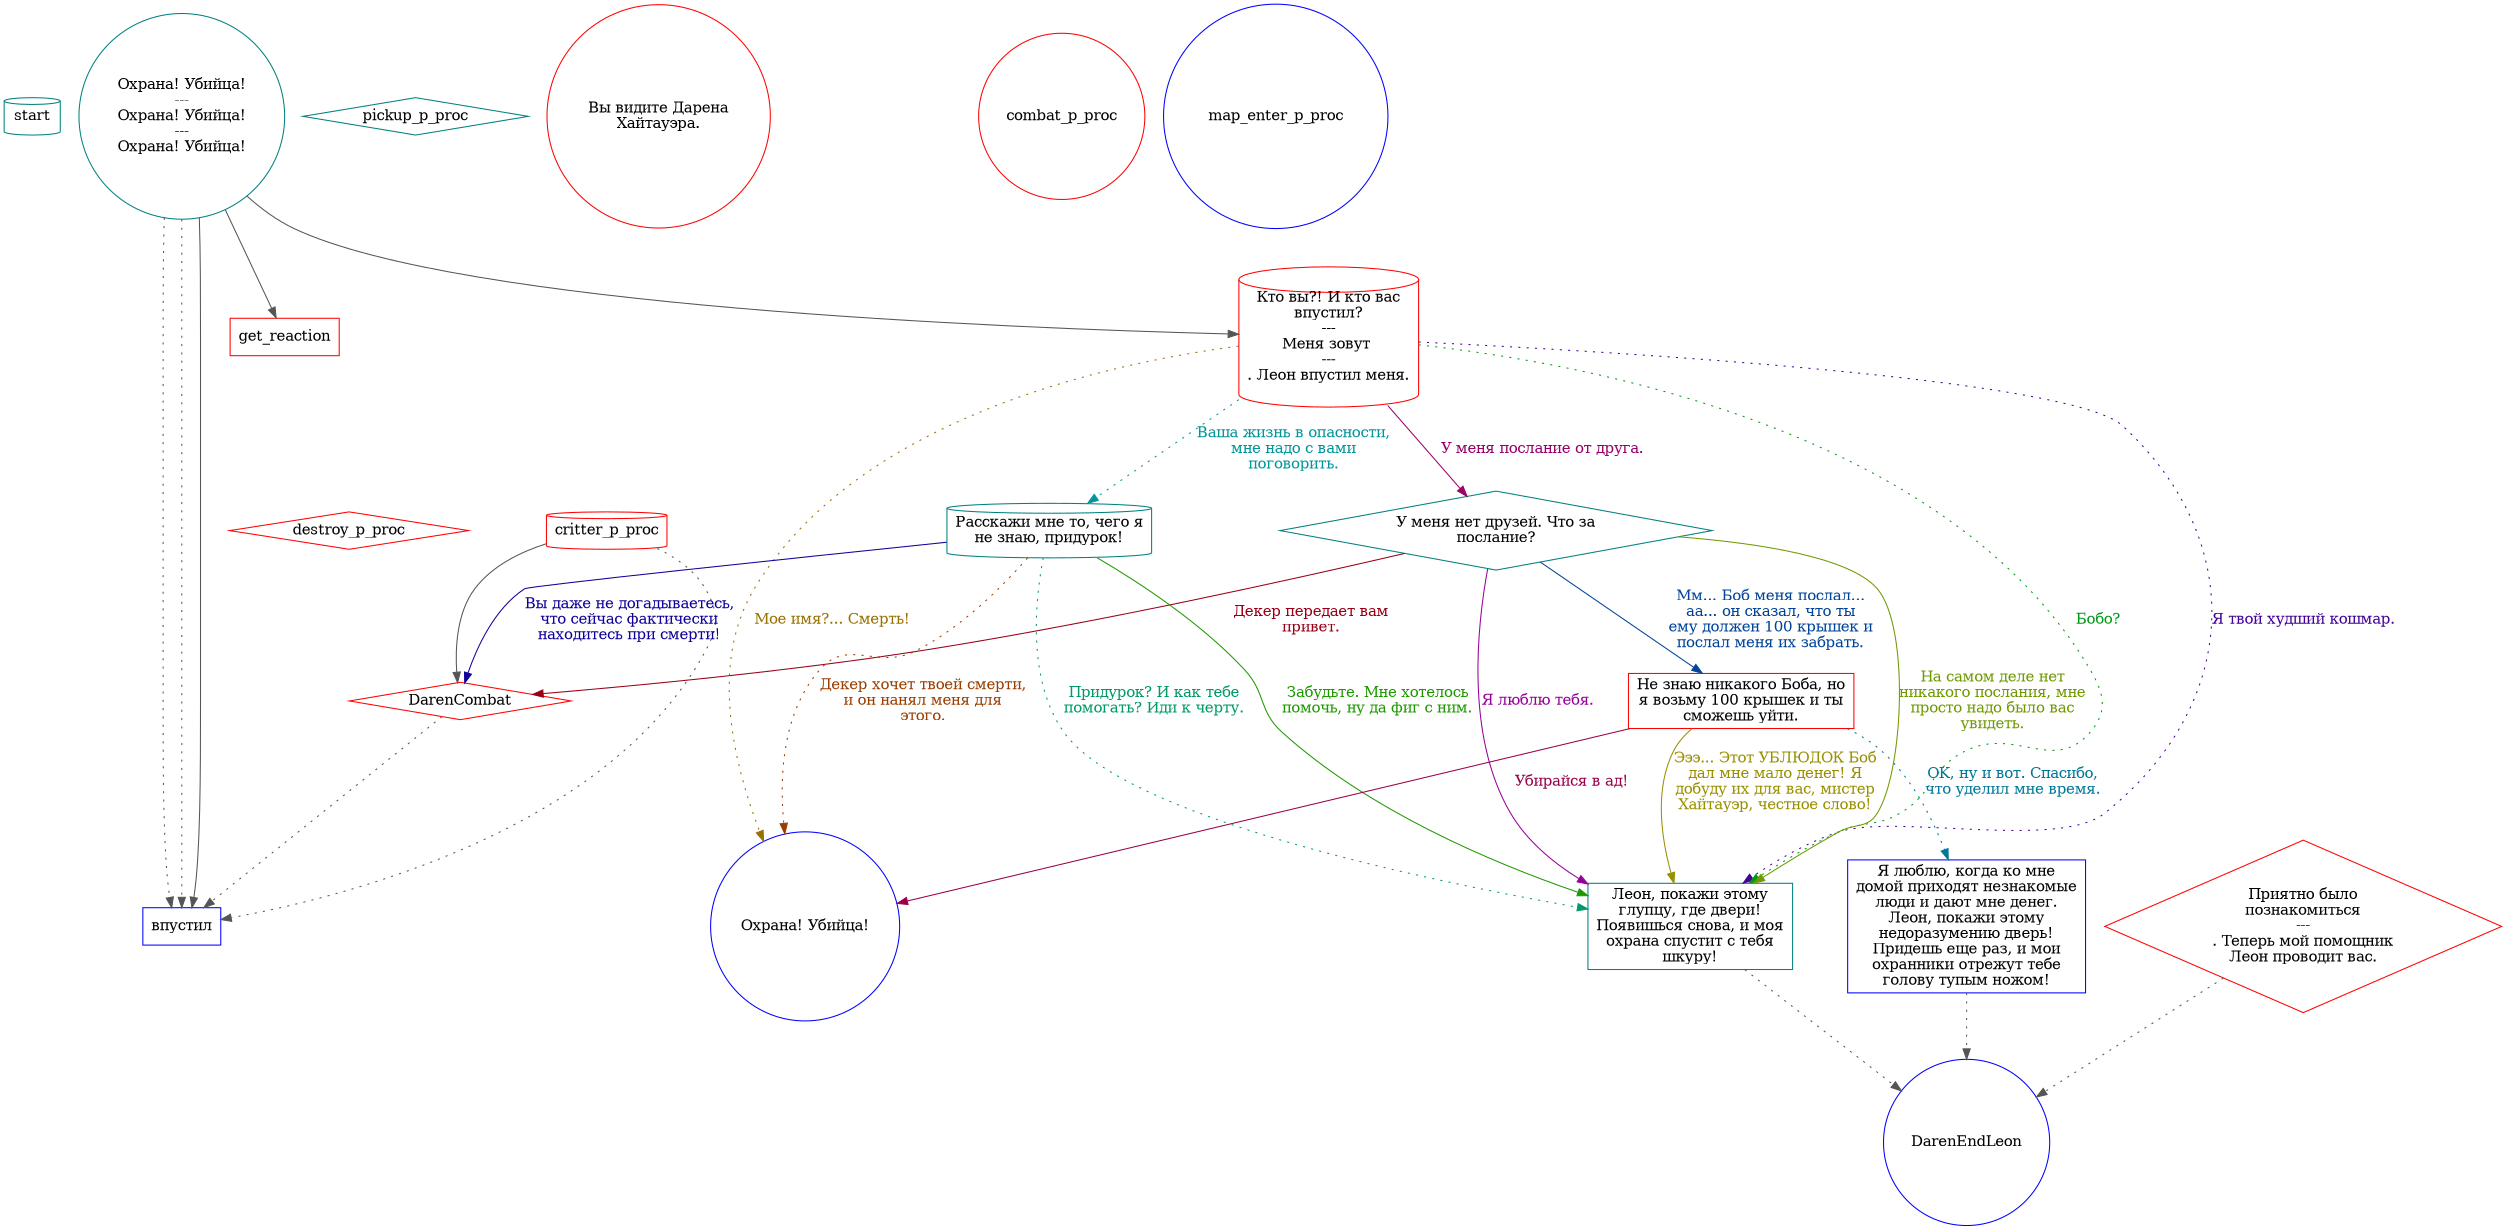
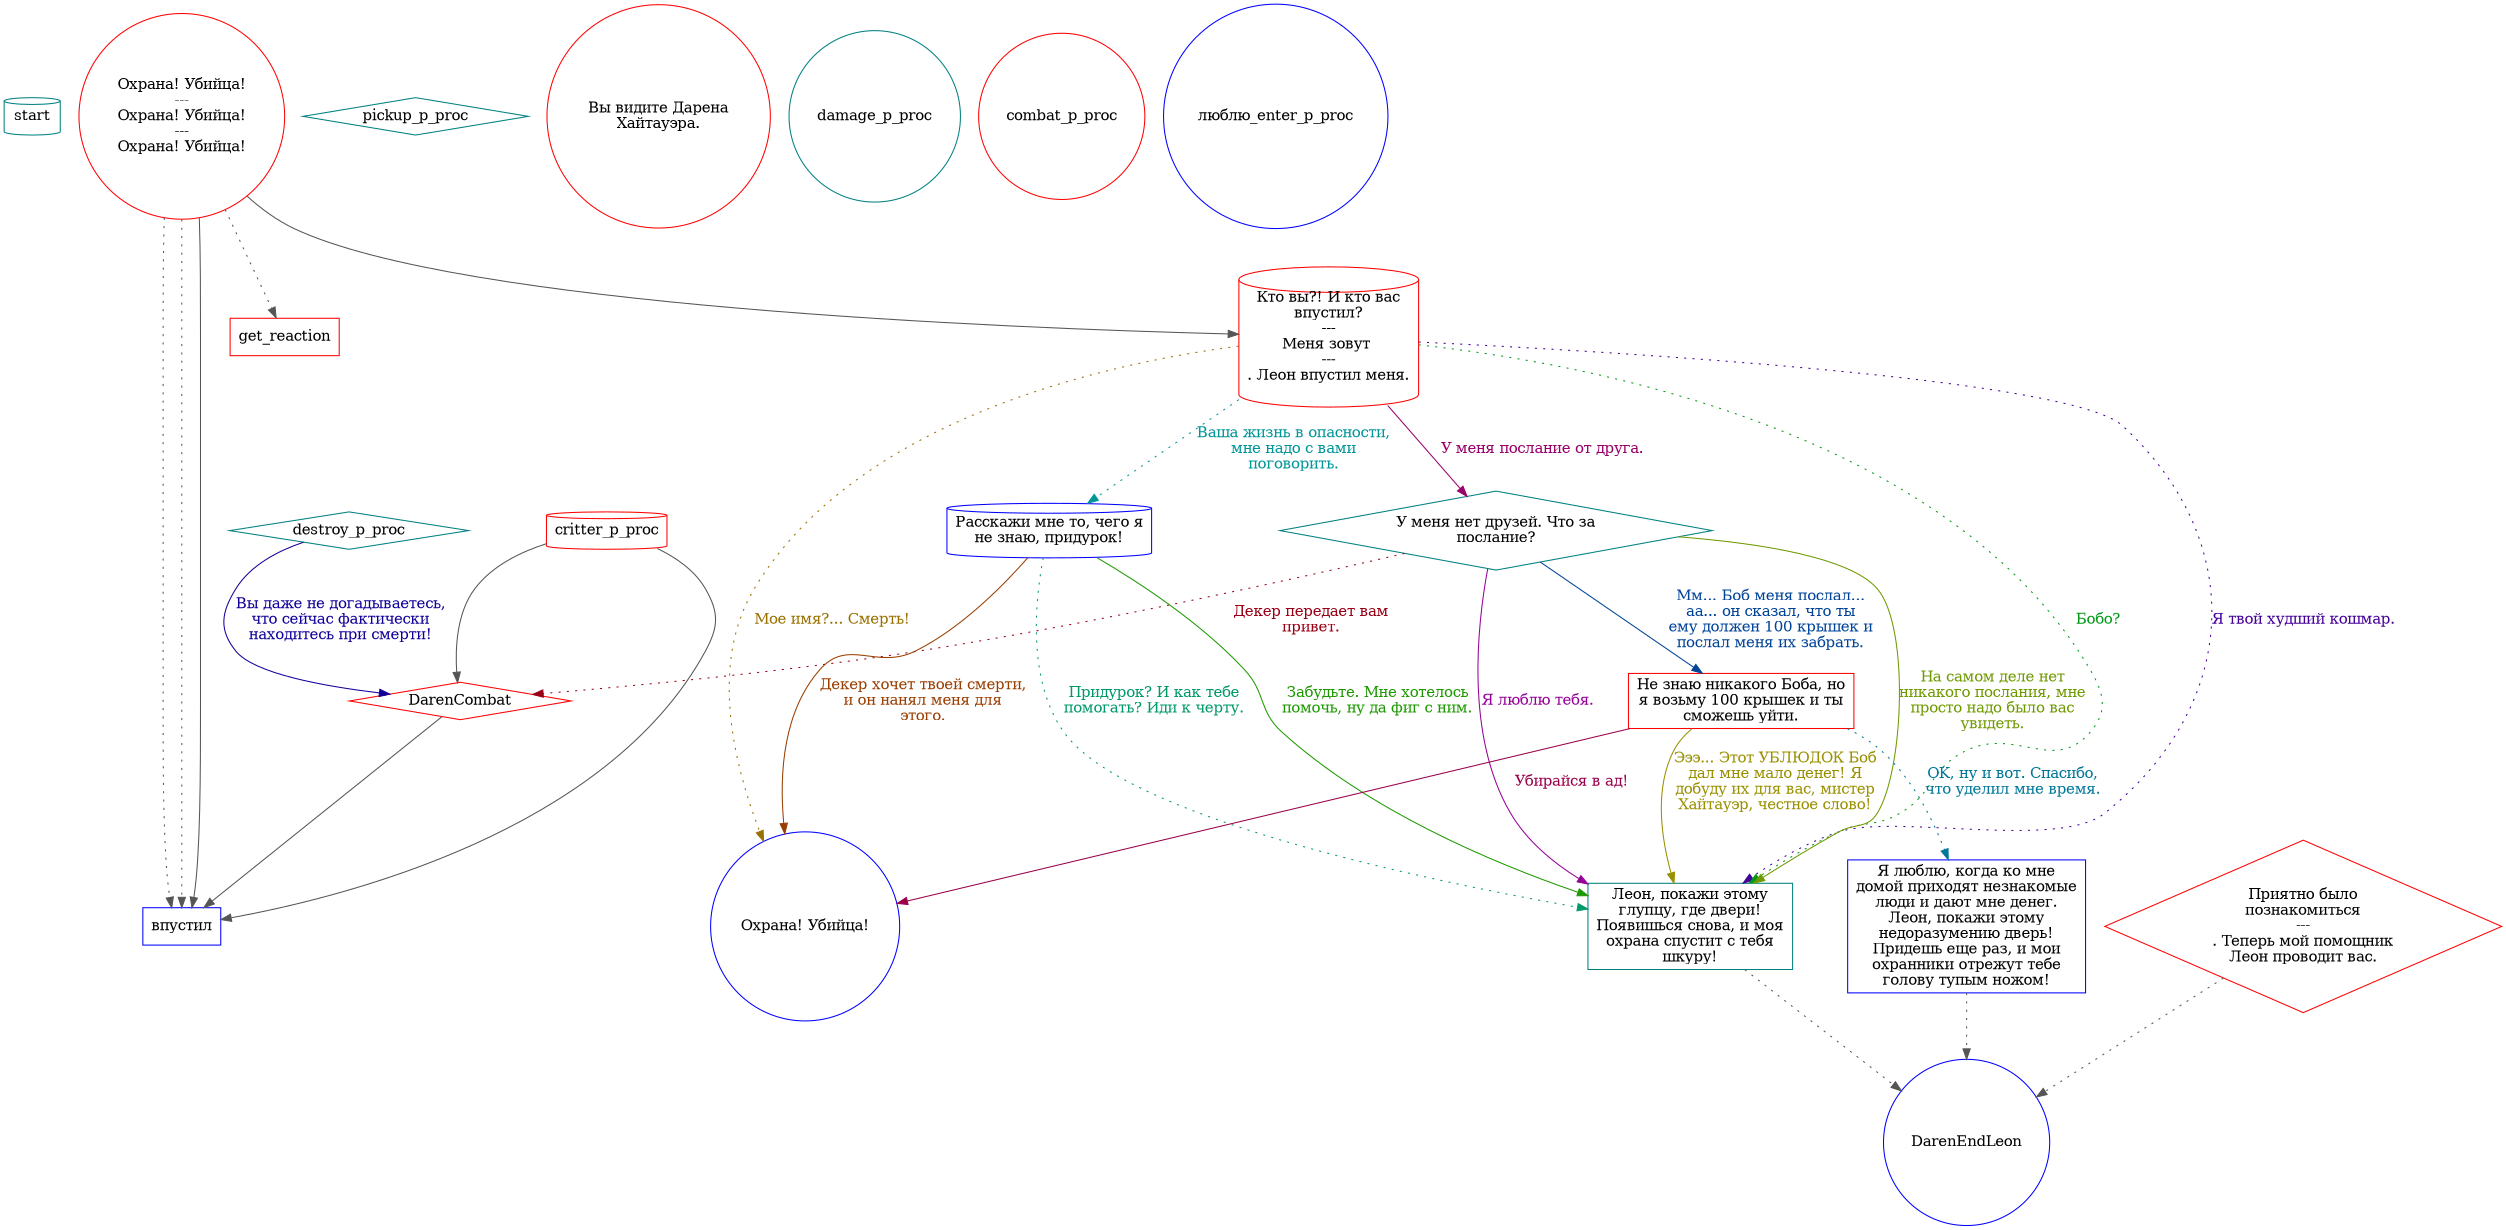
  digraph {
    node [color=red fillcolor="#FFFFFF" shape=circle style=filled]
    edge [color="#555555" style=dotted]
    start [color=teal shape=cylinder]
    n2 [color=blue label="впустил" shape=box]
    critter_p_proc [shape=cylinder]
    DarenCombat [shape=diamond]
    pickup_p_proc [color=teal shape=diamond]
-   n6 [color=teal label="Охрана! Убийца!\n---\nОхрана! Убийца!\n---\nОхрана! Убийца!"]
+   n6 [label="Охрана! Убийца!\n---\nОхрана! Убийца!\n---\nОхрана! Убийца!"]
    get_reaction [shape=box]
    n8 [label="Кто вы?! И кто вас\nвпустил?\n---\nМеня зовут \n---\n. Леон впустил меня." shape=cylinder]
    n9 [color=teal label="У меня нет друзей. Что за\nпослание?" shape=diamond]
-   n10 [color=teal label="Расскажи мне то, чего я\nне знаю, придурок!" shape=cylinder]
+   n10 [color=blue label="Расскажи мне то, чего я\nне знаю, придурок!" shape=cylinder]
    n11 [color=blue label="Охрана! Убийца!"]
    n12 [color=teal label="Леон, покажи этому\nглупцу, где двери!\nПоявишься снова, и моя\nохрана спустит с тебя\nшкуру!" shape=box]
    n13 [label="Не знаю никакого Боба, но\nя возьму 100 крышек и ты\nсможешь уйти." shape=box]
    DarenEndLeon [color=blue]
-   destroy_p_proc [shape=diamond]
+   destroy_p_proc [color=teal shape=diamond]
    n16 [label="Вы видите Дарена\nХайтауэра."]
+   damage_p_proc [color=teal]
    combat_p_proc
-   map_enter_p_proc [color=blue]
+   map_enter_p_proc [color=blue label="люблю_enter_p_proc"]
    n20 [color=blue label="Я люблю, когда ко мне\nдомой приходят незнакомые\nлюди и дают мне денег.\nЛеон, покажи этому\nнедоразумению дверь!\nПридешь еще раз, и мои\nохранники отрежут тебе\nголову тупым ножом!" shape=box]
    n21 [label="Приятно было\nпознакомиться\n---\n. Теперь мой помощник\nЛеон проводит вас." shape=diamond]
-   critter_p_proc -> n2
+   critter_p_proc -> n2 [style=solid]
    critter_p_proc -> DarenCombat [style=solid]
-   DarenCombat -> n2
+   DarenCombat -> n2 [style=solid]
    n6 -> n2
    n6 -> n2
    n6 -> n2 [style=solid]
-   n6 -> get_reaction [style=solid]
+   n6 -> get_reaction
    n6 -> n8 [style=solid]
    n8 -> n9 [color="#990069" fontcolor="#990069" label="У меня послание от друга." style=solid]
    n8 -> n10 [color="#009599" fontcolor="#009599" label="Ваша жизнь в опасности,\nмне надо с вами\nпоговорить."]
    n8 -> n11 [color="#997000" fontcolor="#997000" label="Мое имя?... Смерть!"]
    n8 -> n12 [color="#430099" fontcolor="#430099" label="Я твой худший кошмар."]
    n8 -> n12 [color="#009917" fontcolor="#009917" label="Бобo?"]
-   n9 -> DarenCombat [color="#990016" fontcolor="#990016" label="Декер передает вам\nпривет." style=solid]
+   n9 -> DarenCombat [color="#990016" fontcolor="#990016" label="Декер передает вам\nпривет."]
    n9 -> n12 [color="#6F9900" fontcolor="#6F9900" label="На самом деле нет\nникакого послания, мне\nпросто надо было вас\nувидеть." style=solid]
    n9 -> n12 [color="#960099" fontcolor="#960099" label="Я люблю тебя." style=solid]
    n9 -> n13 [color="#004399" fontcolor="#004399" label="Мм... Боб меня послал...\nаа... он сказал, что ты\nему должен 100 крышек и\nпослал меня их забрать." style=solid]
-   n10 -> DarenCombat [color="#100099" fontcolor="#100099" label="Вы даже не догадываетесь,\nчто сейчас фактически\nнаходитесь при смерти!" style=solid]
-   n10 -> n11 [color="#993D00" fontcolor="#993D00" label="Декер хочет твоей смерти,\nи он нанял меня для\nэтого."]
+   destroy_p_proc -> DarenCombat [color="#100099" fontcolor="#100099" label="Вы даже не догадываетесь,\nчто сейчас фактически\nнаходитесь при смерти!" style=solid]
+   n10 -> n11 [color="#993D00" fontcolor="#993D00" label="Декер хочет твоей смерти,\nи он нанял меня для\nэтого." style=solid]
    n10 -> n12 [color="#009969" fontcolor="#009969" label="Придурок? И как тебе\nпомогать? Иди к черту."]
    n10 -> n12 [color="#1D9900" fontcolor="#1D9900" label="Забудьте. Мне хотелось\nпомочь, ну да фиг с ним." style=solid]
    n12 -> DarenEndLeon
    n13 -> n11 [color="#990049" fontcolor="#990049" label="Убирайся в ад!" style=solid]
    n13 -> n12 [color="#999000" fontcolor="#999000" label="Эээ... Этот УБЛЮДОК Боб\nдал мне мало денег! Я\nдобуду их для вас, мистер\nХайтауэр, честное слово!" style=solid]
    n13 -> n20 [color="#007699" fontcolor="#007699" label="OK, ну и вот. Спасибо,\nчто уделил мне время."]
    n20 -> DarenEndLeon
    n21 -> DarenEndLeon
  }
